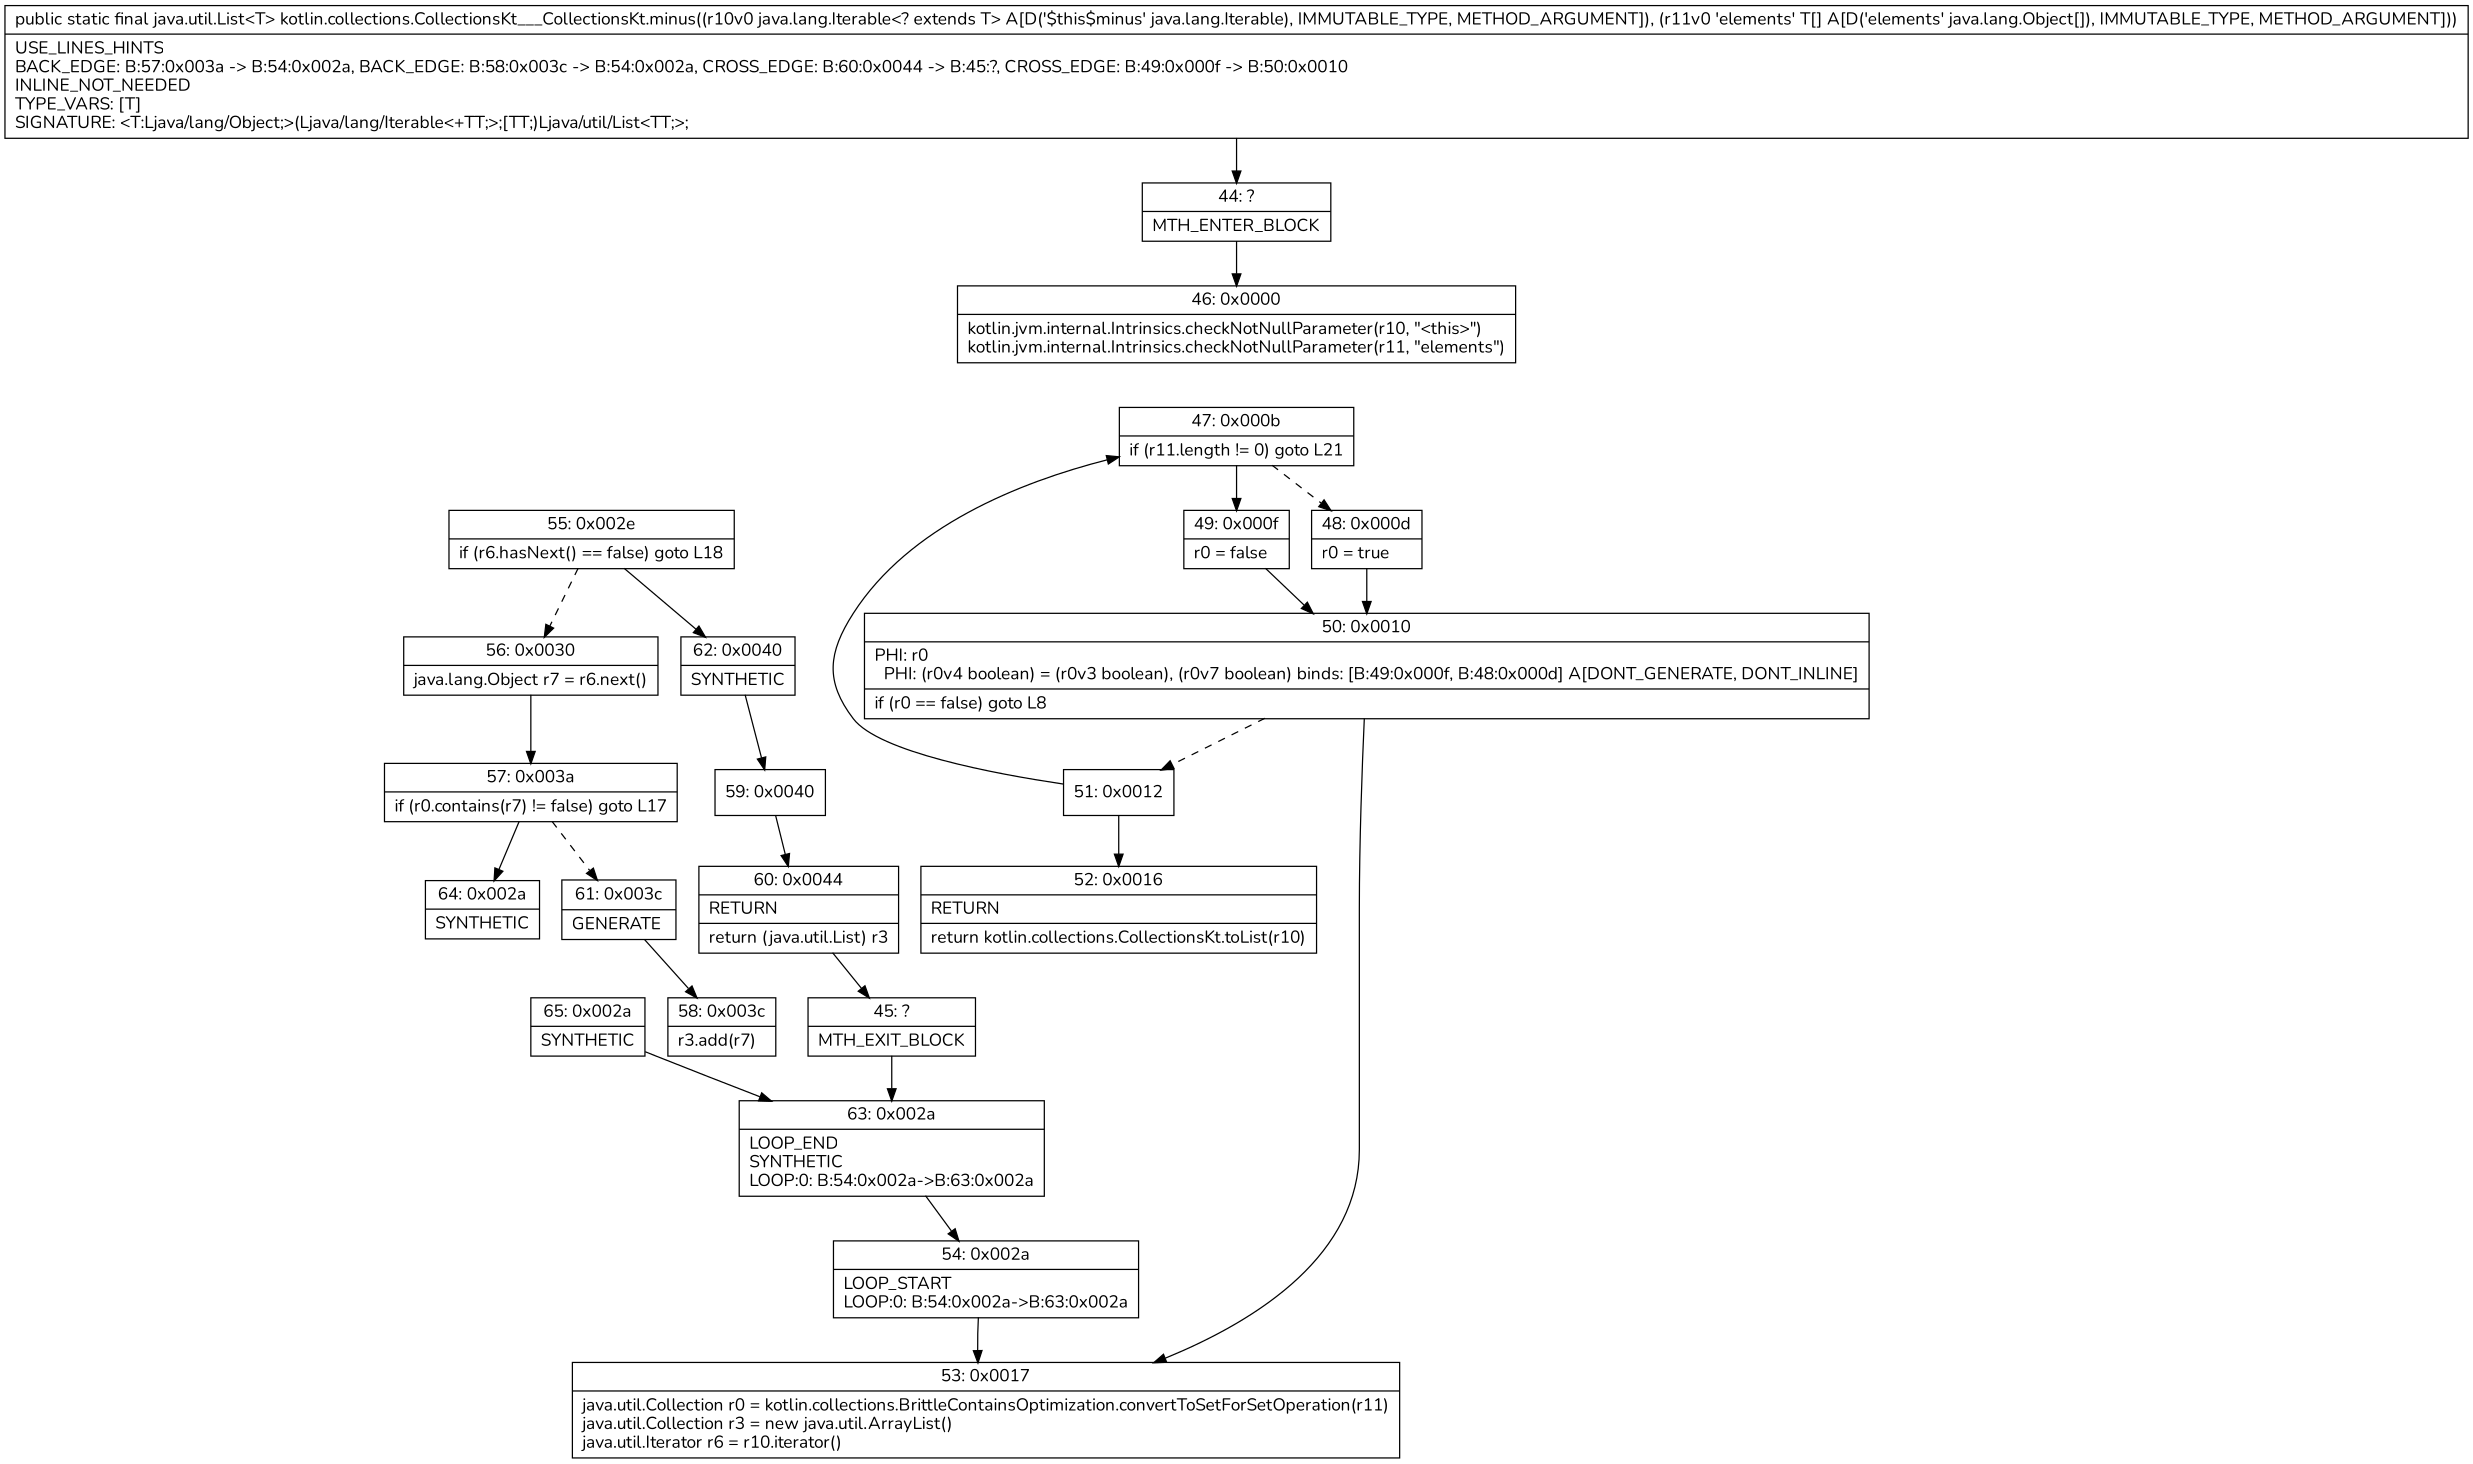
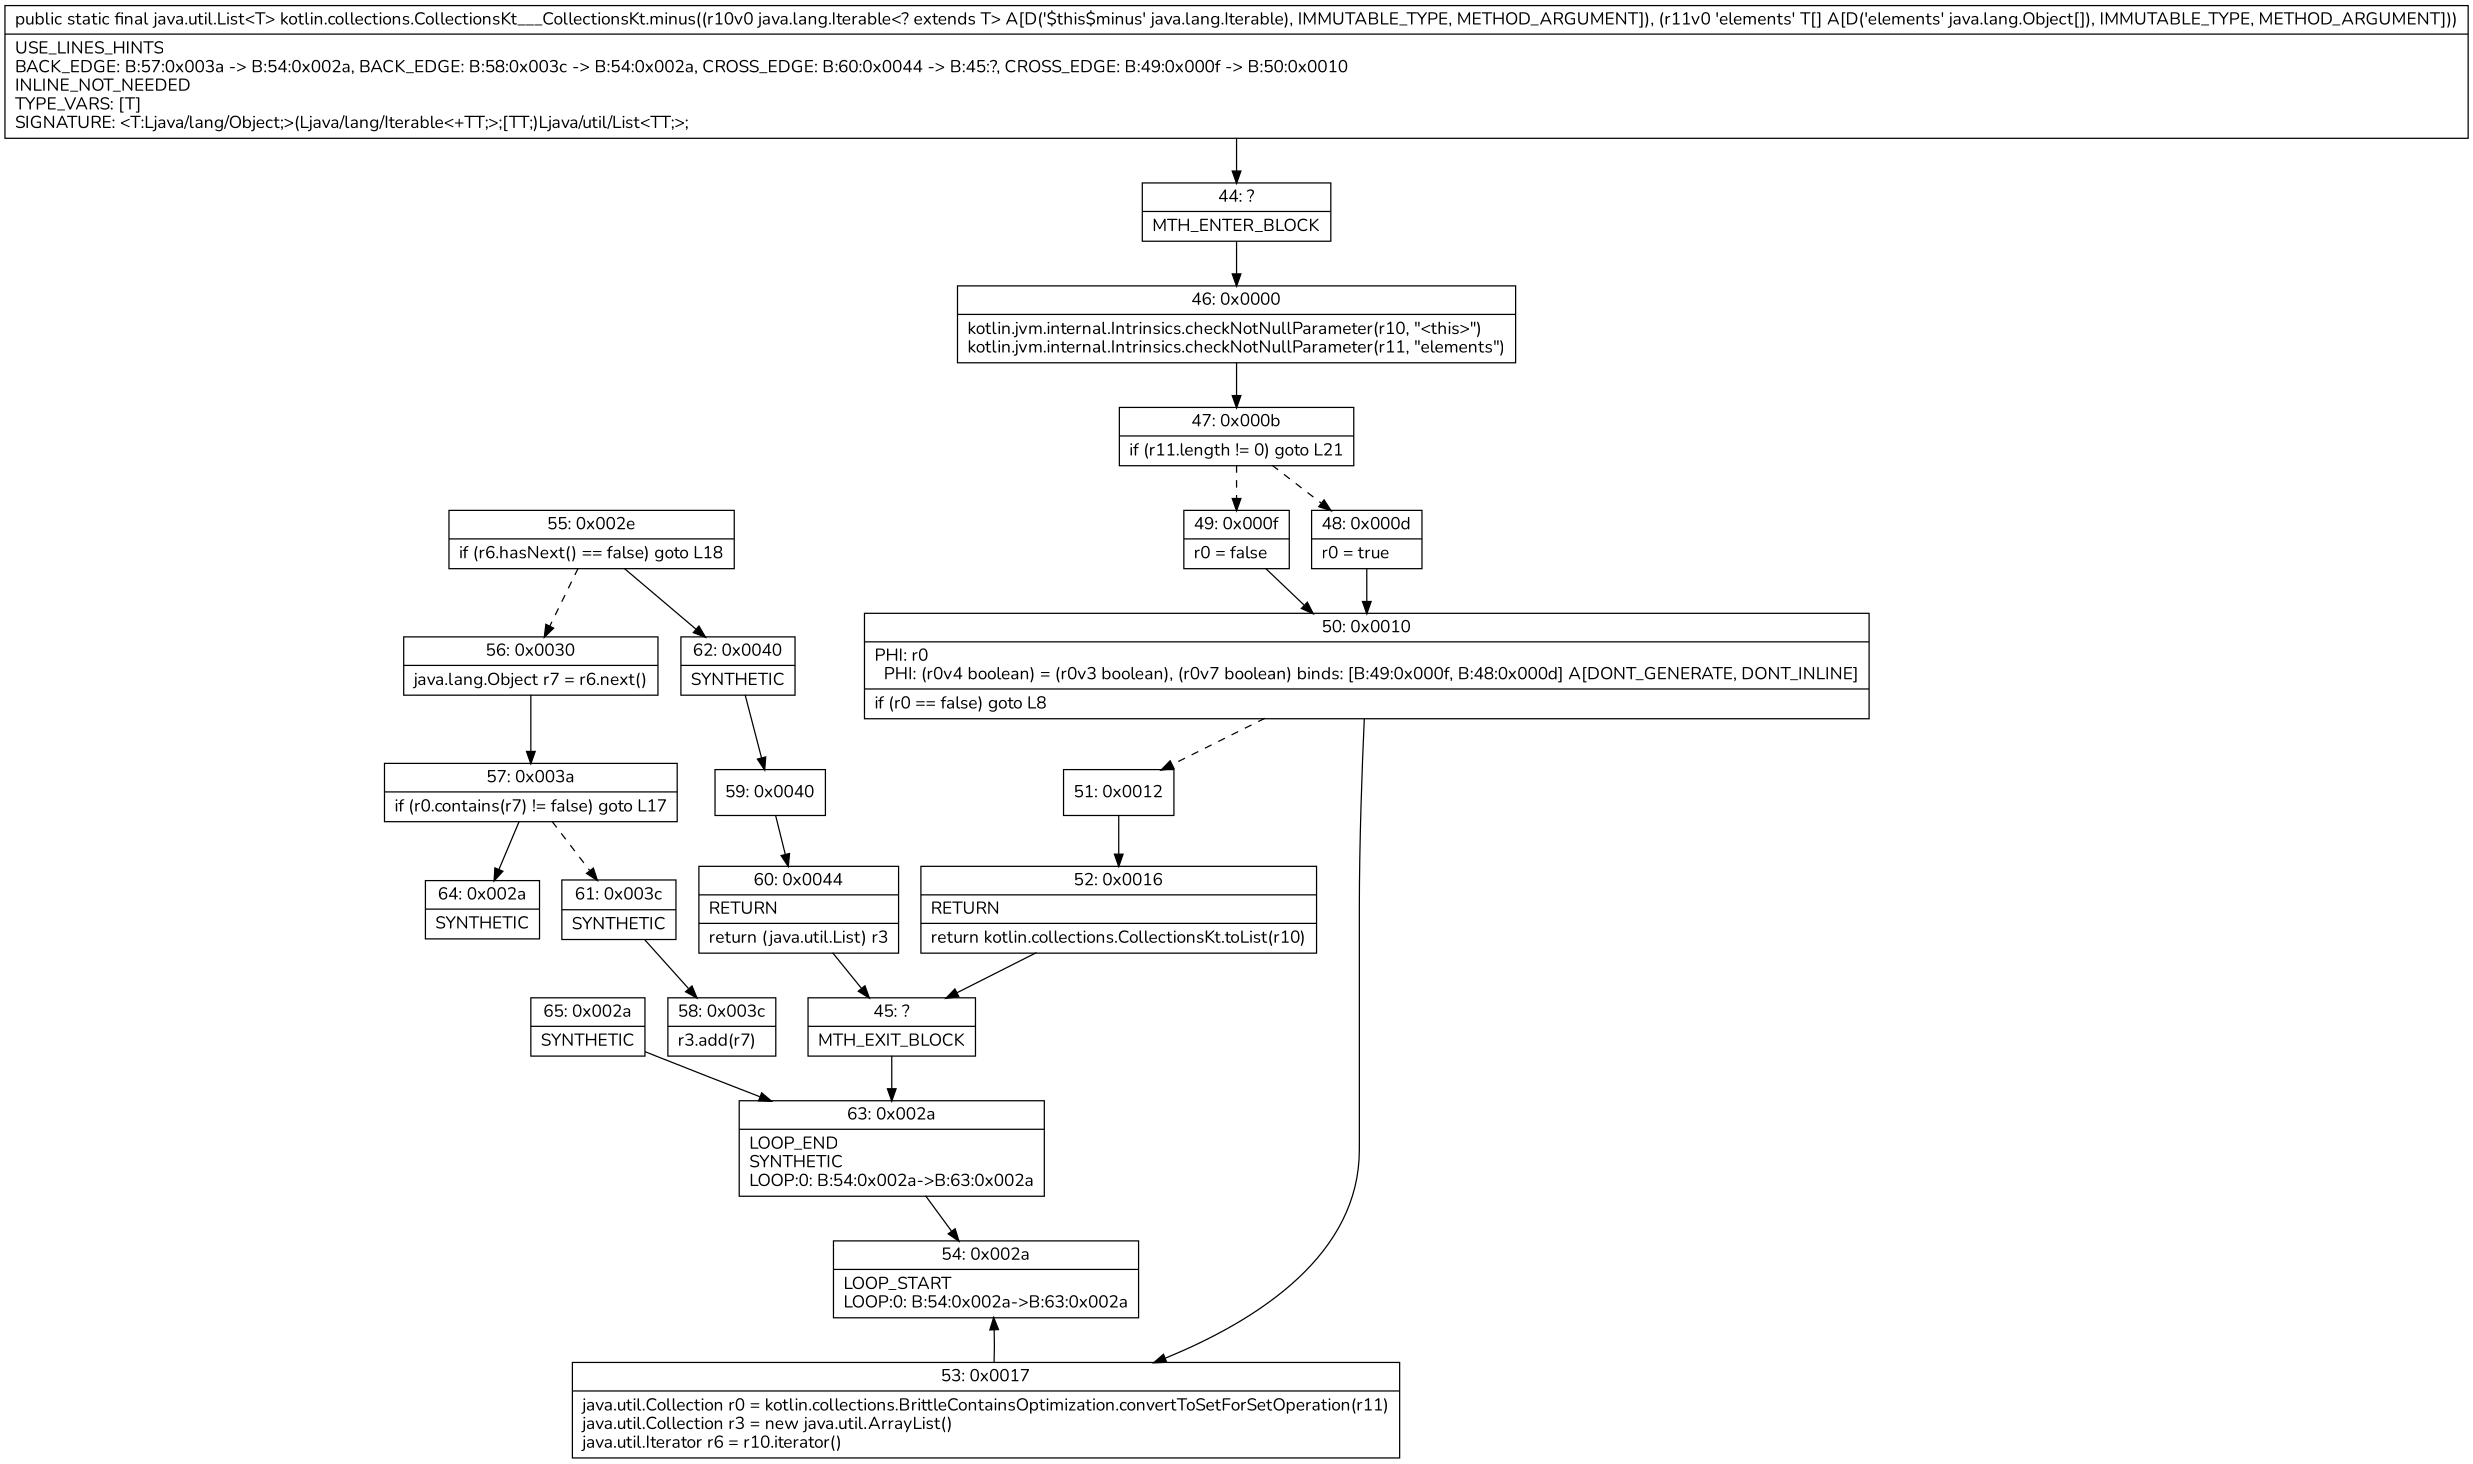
  digraph {
    fontname=Nunito
    node [fontname=Nunito shape=record]
    edge [fontname=Nunito]
    n1 [label="{44\:\ ?|MTH_ENTER_BLOCK\l}"]
    n2 [label="{46\:\ 0x0000|kotlin.jvm.internal.Intrinsics.checkNotNullParameter(r10, \"\<this\>\")\lkotlin.jvm.internal.Intrinsics.checkNotNullParameter(r11, \"elements\")\l}"]
    n3 [label="{47\:\ 0x000b|if (r11.length != 0) goto L21\l}"]
    n4 [label="{48\:\ 0x000d|r0 = true\l}"]
    n5 [label="{49\:\ 0x000f|r0 = false\l}"]
    n6 [label="{50\:\ 0x0010|PHI: r0 \l  PHI: (r0v4 boolean) = (r0v3 boolean), (r0v7 boolean) binds: [B:49:0x000f, B:48:0x000d] A[DONT_GENERATE, DONT_INLINE]\l|if (r0 == false) goto L8\l}"]
    n7 [label="{51\:\ 0x0012}"]
    n8 [label="{53\:\ 0x0017|java.util.Collection r0 = kotlin.collections.BrittleContainsOptimization.convertToSetForSetOperation(r11)\ljava.util.Collection r3 = new java.util.ArrayList()\ljava.util.Iterator r6 = r10.iterator()\l}"]
    n9 [label="{52\:\ 0x0016|RETURN\l|return kotlin.collections.CollectionsKt.toList(r10)\l}"]
    n10 [label="{54\:\ 0x002a|LOOP_START\lLOOP:0: B:54:0x002a\-\>B:63:0x002a\l}"]
    n11 [label="{45\:\ ?|MTH_EXIT_BLOCK\l}"]
    n12 [label="{63\:\ 0x002a|LOOP_END\lSYNTHETIC\lLOOP:0: B:54:0x002a\-\>B:63:0x002a\l}"]
    n13 [label="{55\:\ 0x002e|if (r6.hasNext() == false) goto L18\l}"]
    n14 [label="{56\:\ 0x0030|java.lang.Object r7 = r6.next()\l}"]
    n15 [label="{62\:\ 0x0040|SYNTHETIC\l}"]
    n16 [label="{57\:\ 0x003a|if (r0.contains(r7) != false) goto L17\l}"]
    n17 [label="{59\:\ 0x0040}"]
-   n18 [label="{61\:\ 0x003c|GENERATE\l}"]
+   n18 [label="{61\:\ 0x003c|SYNTHETIC\l}"]
    n19 [label="{64\:\ 0x002a|SYNTHETIC\l}"]
    n20 [label="{58\:\ 0x003c|r3.add(r7)\l}"]
    n21 [label="{65\:\ 0x002a|SYNTHETIC\l}"]
    n22 [label="{60\:\ 0x0044|RETURN\l|return (java.util.List) r3\l}"]
    n23 [label="{public static final java.util.List\<T\> kotlin.collections.CollectionsKt___CollectionsKt.minus((r10v0 java.lang.Iterable\<? extends T\> A[D('$this$minus' java.lang.Iterable), IMMUTABLE_TYPE, METHOD_ARGUMENT]), (r11v0 'elements' T[] A[D('elements' java.lang.Object[]), IMMUTABLE_TYPE, METHOD_ARGUMENT]))  | USE_LINES_HINTS\lBACK_EDGE: B:57:0x003a \-\> B:54:0x002a, BACK_EDGE: B:58:0x003c \-\> B:54:0x002a, CROSS_EDGE: B:60:0x0044 \-\> B:45:?, CROSS_EDGE: B:49:0x000f \-\> B:50:0x0010\lINLINE_NOT_NEEDED\lTYPE_VARS: [T]\lSIGNATURE: \<T:Ljava\/lang\/Object;\>(Ljava\/lang\/Iterable\<+TT;\>;[TT;)Ljava\/util\/List\<TT;\>;\l}"]
    n1 -> n2
-   n7 -> n3
+   n2 -> n3
    n3 -> n4 [style=dashed]
-   n3 -> n5
+   n3 -> n5 [style=dashed]
    n4 -> n6
    n5 -> n6
    n6 -> n7 [style=dashed]
    n6 -> n8
    n7 -> n9
-   n10 -> n8
+   n8 -> n10
+   n9 -> n11
    n11 -> n12
    n12 -> n10
    n13 -> n14 [style=dashed]
    n13 -> n15
    n14 -> n16
    n15 -> n17
    n16 -> n18 [style=dashed]
    n16 -> n19
    n17 -> n22
    n18 -> n20
    n21 -> n12
    n22 -> n11
    n23 -> n1
  }
